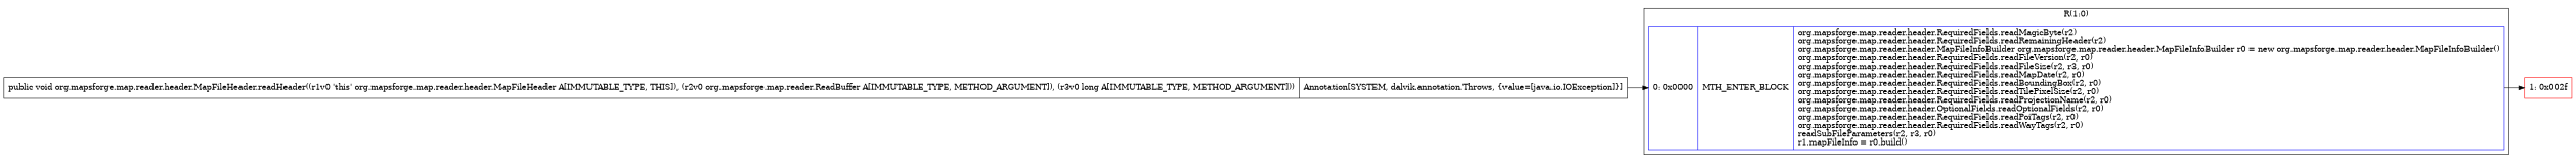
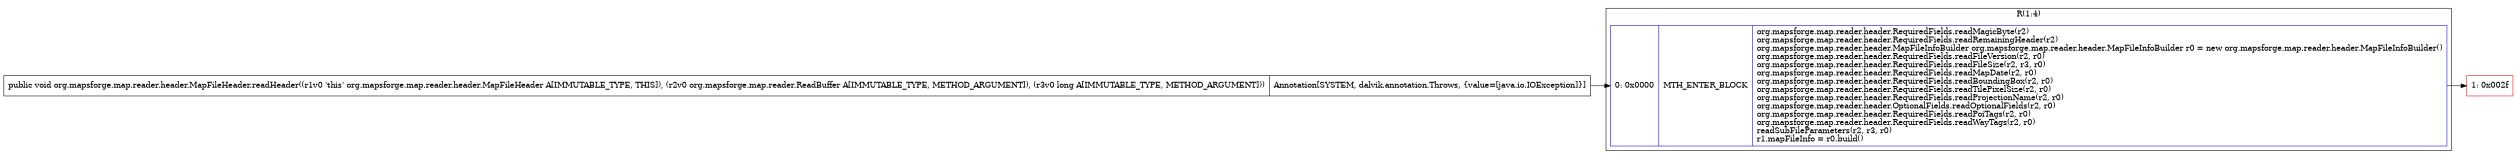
  digraph {
    rankdir=LR
    node [shape=record]
    n1 [color=blue label="{0\:\ 0x0000|MTH_ENTER_BLOCK\l|org.mapsforge.map.reader.header.RequiredFields.readMagicByte(r2)\lorg.mapsforge.map.reader.header.RequiredFields.readRemainingHeader(r2)\lorg.mapsforge.map.reader.header.MapFileInfoBuilder org.mapsforge.map.reader.header.MapFileInfoBuilder r0 = new org.mapsforge.map.reader.header.MapFileInfoBuilder()\lorg.mapsforge.map.reader.header.RequiredFields.readFileVersion(r2, r0)\lorg.mapsforge.map.reader.header.RequiredFields.readFileSize(r2, r3, r0)\lorg.mapsforge.map.reader.header.RequiredFields.readMapDate(r2, r0)\lorg.mapsforge.map.reader.header.RequiredFields.readBoundingBox(r2, r0)\lorg.mapsforge.map.reader.header.RequiredFields.readTilePixelSize(r2, r0)\lorg.mapsforge.map.reader.header.RequiredFields.readProjectionName(r2, r0)\lorg.mapsforge.map.reader.header.OptionalFields.readOptionalFields(r2, r0)\lorg.mapsforge.map.reader.header.RequiredFields.readPoiTags(r2, r0)\lorg.mapsforge.map.reader.header.RequiredFields.readWayTags(r2, r0)\lreadSubFileParameters(r2, r3, r0)\lr1.mapFileInfo = r0.build()\l}"]
    n2 [color=red label="{1\:\ 0x002f}"]
    n3 [label="{public void org.mapsforge.map.reader.header.MapFileHeader.readHeader((r1v0 'this' org.mapsforge.map.reader.header.MapFileHeader A[IMMUTABLE_TYPE, THIS]), (r2v0 org.mapsforge.map.reader.ReadBuffer A[IMMUTABLE_TYPE, METHOD_ARGUMENT]), (r3v0 long A[IMMUTABLE_TYPE, METHOD_ARGUMENT]))  | Annotation[SYSTEM, dalvik.annotation.Throws, \{value=[java.io.IOException]\}]\l}"]
    subgraph cluster_1 {
-     label="R(1:0)"
+     label="R(1:4)"
      n1
    }
    n1 -> n2
    n3 -> n1
  }
